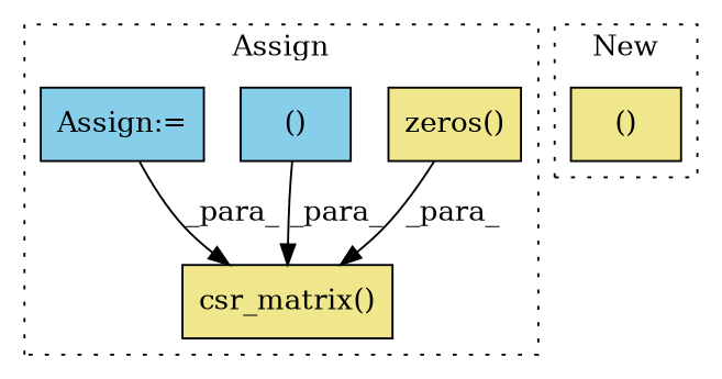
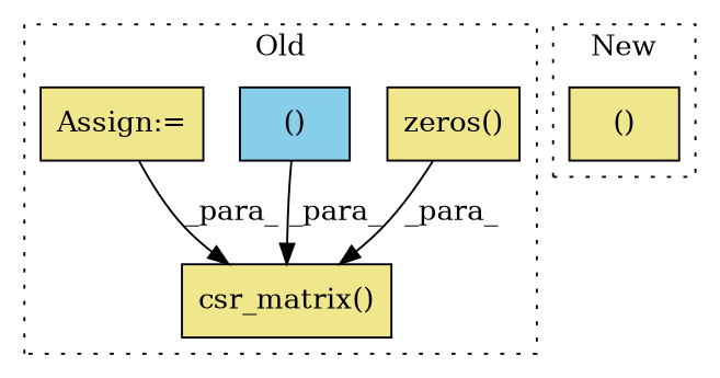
  digraph {
    node [a=75 fillcolor=khaki shape=box style=filled]
    n1 [l="23,1" label="csr_matrix()" s="2414,2496"]
    n2 [l="12,1" label="zeros()" s="2177,2212"]
    n3 [a=54 fillcolor=skyblue l=15 label="()" s=2479]
-   n4 [a=68 fillcolor=skyblue l=3 label="Assign:=" s=2174]
+   n4 [a=68 l=3 label="Assign:=" s=2174]
    n5 [a=54 l=5 label="()" s=2384]
    subgraph cluster_1 {
-     label=Assign
+     label=Old
      style=dotted
      n1
      n2
      n3
      n4
    }
    subgraph cluster_2 {
      label=New
      style=dotted
      n5
    }
    n2 -> n1 [label=_para_]
    n3 -> n1 [label=_para_]
    n4 -> n1 [label=_para_]
  }
